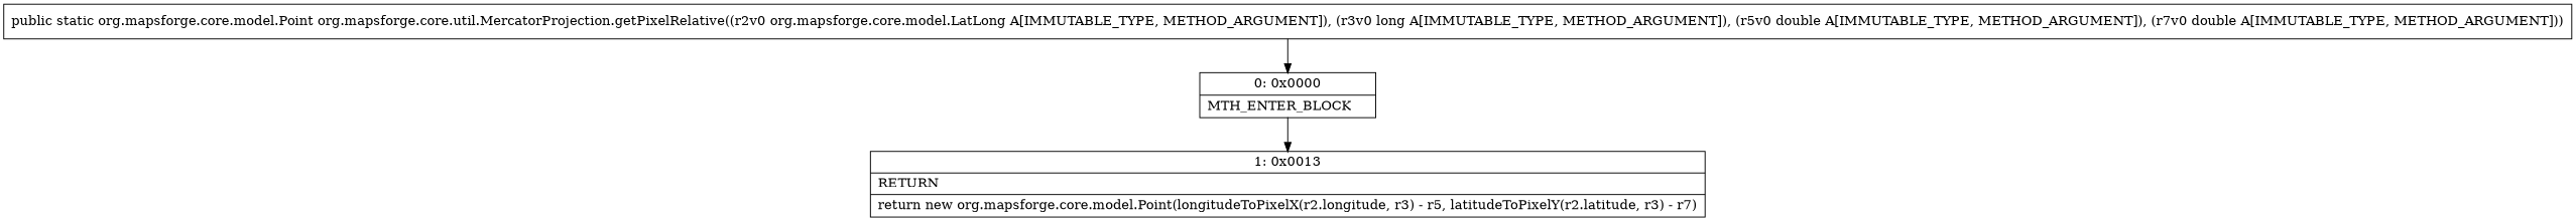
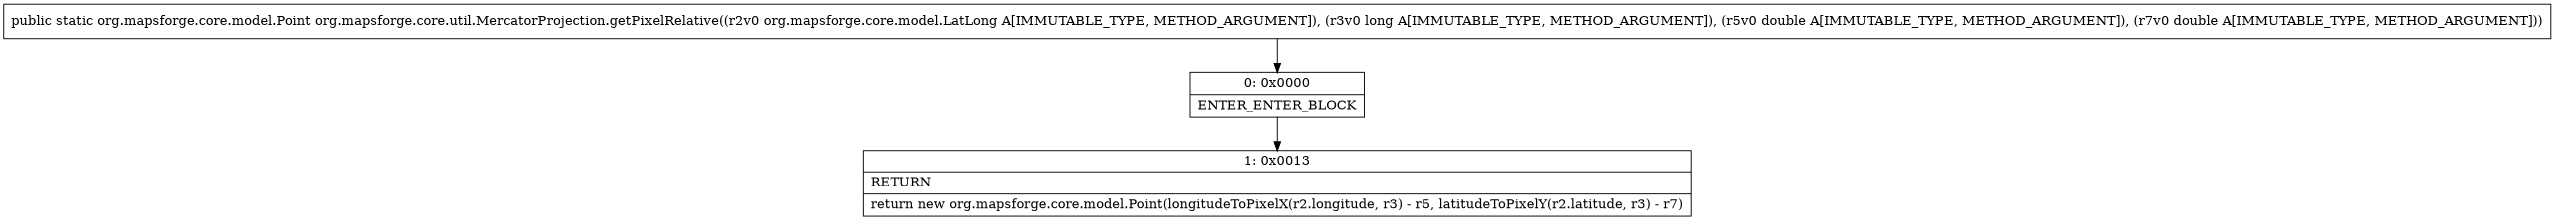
  digraph {
    node [shape=record]
-   n1 [label="{0\:\ 0x0000|MTH_ENTER_BLOCK\l}"]
+   n1 [label="{0\:\ 0x0000|ENTER_ENTER_BLOCK\l}"]
    n2 [label="{1\:\ 0x0013|RETURN\l|return new org.mapsforge.core.model.Point(longitudeToPixelX(r2.longitude, r3) \- r5, latitudeToPixelY(r2.latitude, r3) \- r7)\l}"]
    n3 [label="{public static org.mapsforge.core.model.Point org.mapsforge.core.util.MercatorProjection.getPixelRelative((r2v0 org.mapsforge.core.model.LatLong A[IMMUTABLE_TYPE, METHOD_ARGUMENT]), (r3v0 long A[IMMUTABLE_TYPE, METHOD_ARGUMENT]), (r5v0 double A[IMMUTABLE_TYPE, METHOD_ARGUMENT]), (r7v0 double A[IMMUTABLE_TYPE, METHOD_ARGUMENT])) }"]
    n1 -> n2
    n3 -> n1
  }
